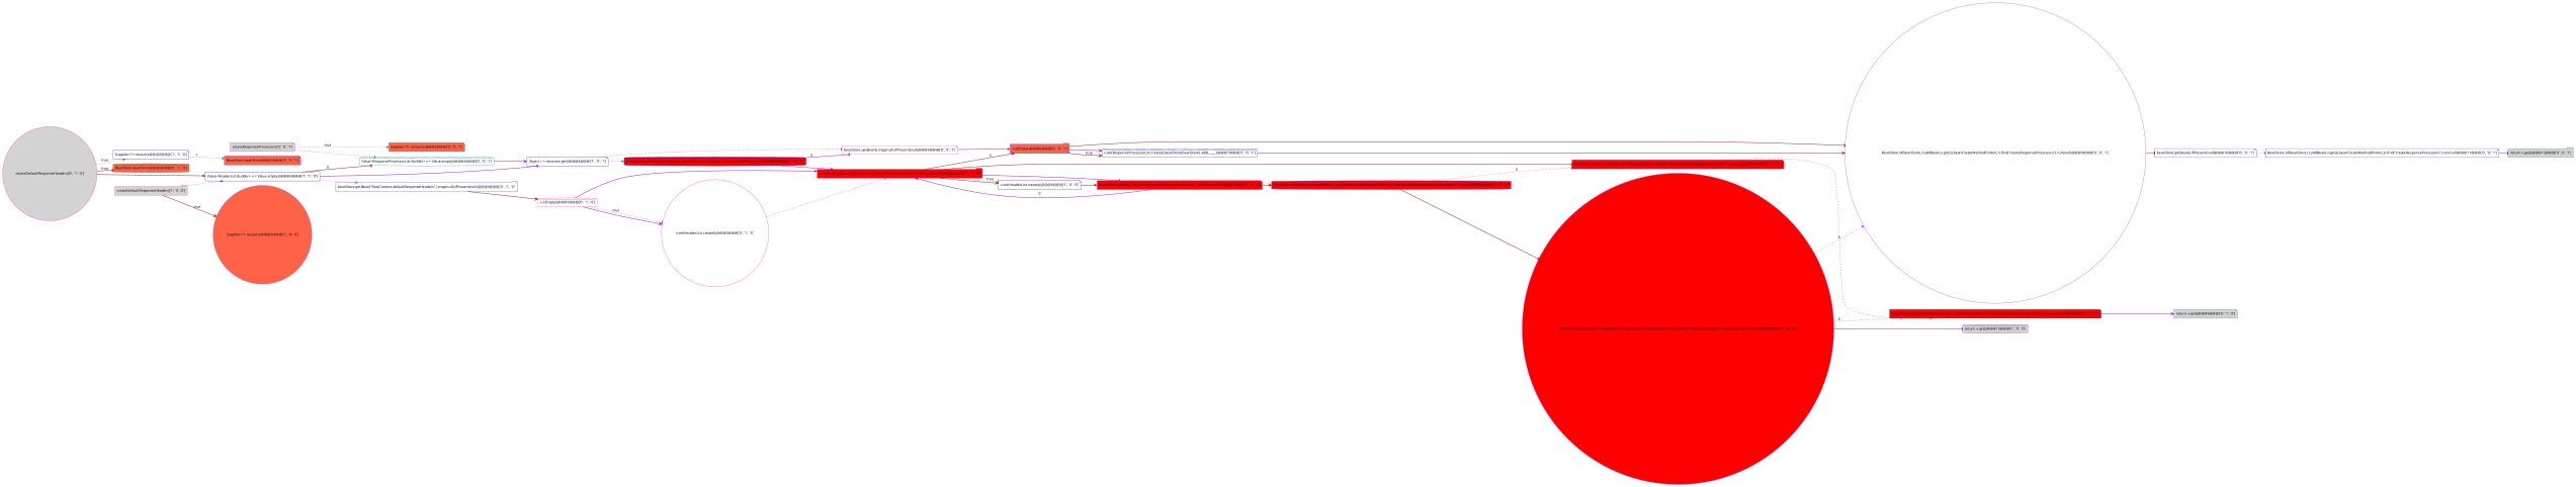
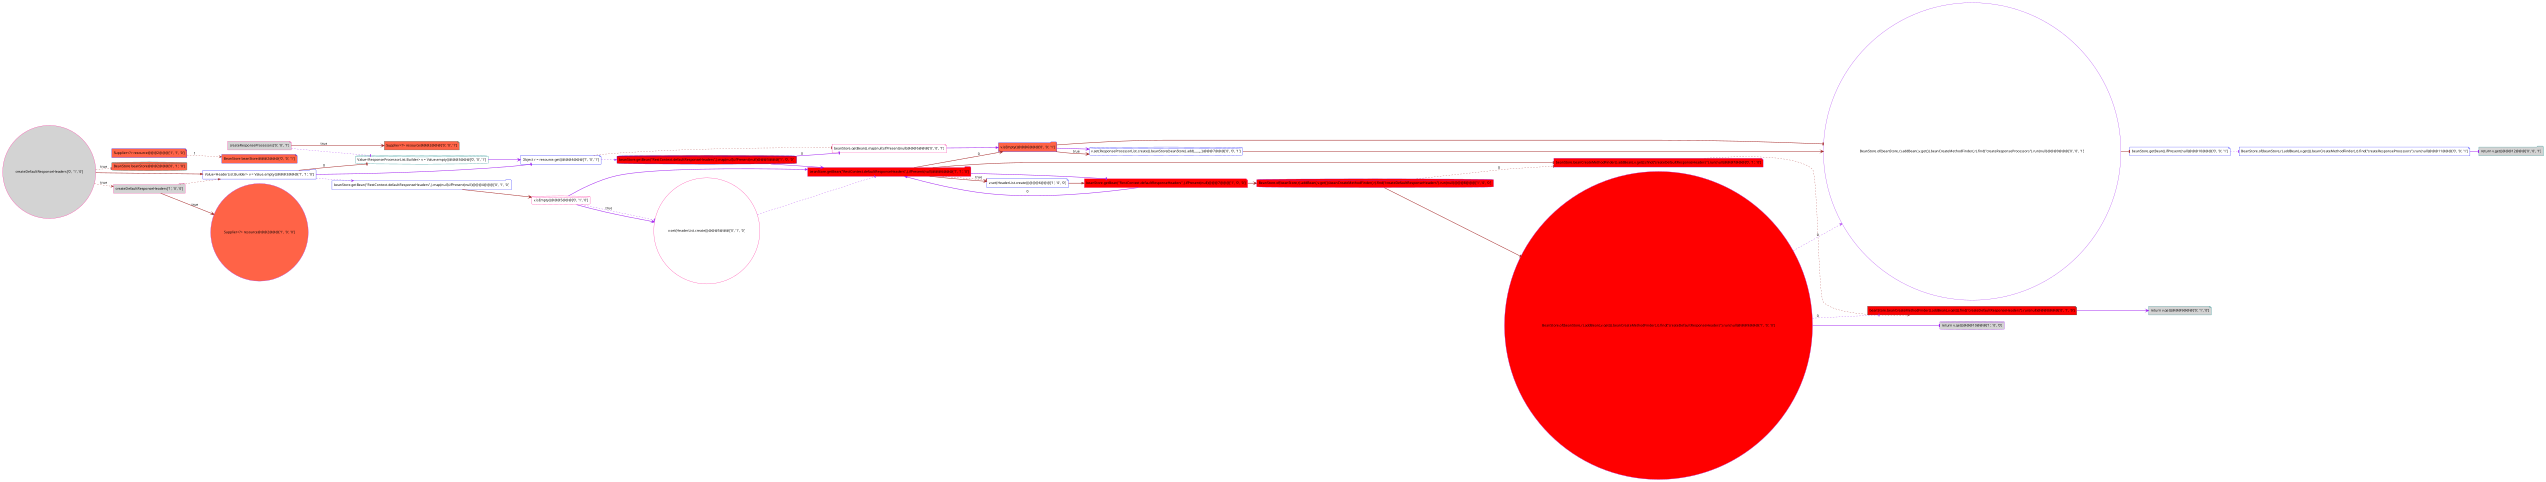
  digraph {
    fontname="Noto Sans"
    rankdir=LR
    node [color=blue fillcolor=white fontname="Noto Sans" shape=note style=filled]
    edge [arrowhead=tee color=brown fontname="Noto Sans" style=bold]
    n1 [label="Object r = resource.get()@@@4@@@['1', '0', '1']"]
    n2 [color=deeppink label="beanStore.getBean().map(null).ifPresent(null)@@@5@@@['0', '0', '1']"]
    n3 [fillcolor=red label="beanStore.getBean(\"RestContext.defaultResponseHeaders\",).map(null).ifPresent(null)@@@5@@@['1', '0', '0']" shape=cylinder]
    n4 [fillcolor=tomato label="v.isEmpty()@@@6@@@['0', '0', '1']" shape=folder]
    n5 [color=purple fillcolor=red label="beanStore.getBean(\"RestContext.defaultResponseHeaders\",).ifPresent(null)@@@6@@@['1', '1', '0']" shape=folder]
    n6 [label="beanStore.getBean().ifPresent(null)@@@10@@@['0', '0', '1']"]
    n7 [label="BeanStore.of(beanStore,r).addBean(,v.get()).beanCreateMethodFinder(,r).find(\"createResponseProcessors\").run(null)@@@11@@@['0', '0', '1']"]
    n8 [color=teal fillcolor=lightgray label="return v.get()@@@12@@@['0', '0', '1']" shape=folder]
    n9 [color=deeppink label="v.set(HeaderList.create())@@@5@@@['0', '1', '0']" shape=circle]
    n10 [color=purple fillcolor=red label="beanStore.beanCreateMethodFinder().addBean(,v.get()).find(\"createDefaultResponseHeaders\").run(null)@@@7@@@['0', '1', '0']"]
    n11 [color=deeppink fillcolor=red label="beanStore.getBean(\"RestContext.defaultResponseHeaders\",).ifPresent(null)@@@7@@@['1', '0', '0']"]
    n12 [label="v.set(HeaderList.create())@@@6@@@['1', '0', '0']"]
    n13 [label="beanStore.getBean(\"RestContext.defaultResponseHeaders\",).map(null).ifPresent(null)@@@4@@@['0', '1', '0']" shape=folder]
    n14 [color=deeppink label="v.isEmpty()@@@5@@@['0', '1', '0']" shape=cylinder]
    n15 [color=purple fillcolor=red label="BeanStore.of(beanStore,r).addBean(,v.get()).beanCreateMethodFinder(,r).find(\"createDefaultResponseHeaders\").run(null)@@@8@@@['1', '0', '0']" shape=cylinder]
    n16 [color=purple fillcolor=red label="BeanStore.of(beanStore,r).addBean(,v.get()).beanCreateMethodFinder(,r).find(\"createDefaultResponseHeaders\").run(null)@@@9@@@['1', '0', '0']" shape=circle]
    n17 [color=teal fillcolor=red label="beanStore.beanCreateMethodFinder().addBean(,v.get()).find(\"createDefaultResponseHeaders\").run(null)@@@8@@@['0', '1', '0']"]
    n18 [color=purple label="BeanStore.of(beanStore,r).addBean(,v.get()).beanCreateMethodFinder(,r).find(\"createResponseProcessors\").run(null)@@@9@@@['0', '0', '1']" shape=circle]
    n19 [color=purple fillcolor=lightgray label="return v.get()@@@10@@@['1', '0', '0']" shape=cylinder]
-   n20 [label="Supplier<?> resource@@@2@@@['1', '1', '0']"]
+   n20 [fillcolor=tomato label="Supplier<?> resource@@@2@@@['1', '1', '0']"]
    n21 [fillcolor=tomato label="BeanStore beanStore@@@2@@@['0', '0', '1']"]
    n22 [color=teal fillcolor=lightgray label="return v.get()@@@9@@@['0', '1', '0']"]
    n23 [label="v.set(ResponseProcessorList.create().beanStore(beanStore).add(,,,,,,,,))@@@7@@@['0', '0', '1']" shape=cylinder]
    n24 [color=teal fillcolor=tomato label="Supplier<?> resource@@@2@@@['0', '0', '1']"]
    n25 [color=teal fillcolor=tomato label="BeanStore beanStore@@@2@@@['0', '1', '0']" shape=cylinder]
    n26 [color=deeppink fillcolor=lightgray label="createDefaultResponseHeaders['0', '1', '0']" shape=circle]
    n27 [label="Value<HeaderList.Builder> v = Value.empty()@@@3@@@['1', '1', '0']" shape=folder]
    n28 [color=teal label="Value<ResponseProcessorList.Builder> v = Value.empty()@@@3@@@['0', '0', '1']" shape=cylinder]
    n29 [color=deeppink fillcolor=lightgray label="createDefaultResponseHeaders['1', '0', '0']" shape=folder]
    n30 [color=purple fillcolor=tomato label="Supplier<?> resource@@@2@@@['1', '0', '0']" shape=circle]
    n31 [color=deeppink fillcolor=lightgray label="createResponseProcessors['0', '0', '1']"]
    n1 -> n2 [style=dashed]
    n1 -> n3 [arrowhead=normal color=purple style=dashed]
    n2 -> n4 [arrowhead=normal color=purple]
    n3 -> n2 [color=purple label=0]
    n3 -> n5 [arrowhead=vee color=purple]
    n4 -> n18
    n4 -> n23 [arrowhead=vee color=purple]
    n4 -> n23 [arrowhead=vee label=true]
    n5 -> n4 [arrowhead=vee label=0]
    n5 -> n10
    n5 -> n11 [color=purple]
    n5 -> n12 [label=true style=dashed]
    n5 -> n12 [arrowhead=vee]
    n6 -> n7 [color=purple style=dashed]
    n7 -> n8 [color=purple]
    n9 -> n5 [color=purple style=dashed]
    n10 -> n17 [arrowhead=vee style=dashed]
    n11 -> n5 [arrowhead=normal color=purple label=0]
    n11 -> n15 [arrowhead=vee]
    n12 -> n11 [arrowhead=normal]
    n13 -> n14 [arrowhead=vee]
    n14 -> n5 [arrowhead=normal color=purple]
    n14 -> n9 [color=purple label=true style=dashed]
    n14 -> n9 [arrowhead=vee color=purple]
    n15 -> n10 [label=0 style=dashed]
    n15 -> n16
    n16 -> n17 [color=purple label=0 style=dashed]
    n16 -> n18 [arrowhead=vee color=purple label=0 style=dashed]
    n16 -> n19 [color=purple]
    n17 -> n22 [arrowhead=vee color=purple]
    n18 -> n6
    n20 -> n21 [arrowhead=vee label=1 style=dashed]
    n23 -> n18 [arrowhead=vee]
-   n26 -> n20 [arrowhead=vee label=true style=dashed]
-   n26 -> n25 [label=true]
+   n26 -> n29 [arrowhead=vee label=true style=dashed]
+   n26 -> n25 [label=true style=dashed]
    n26 -> n27 [arrowhead=normal]
    n27 -> n1 [color=purple]
    n27 -> n13 [arrowhead=vee color=purple style=dashed]
    n27 -> n28 [label=0]
    n28 -> n1 [arrowhead=vee color=purple]
    n29 -> n27 [arrowhead=normal style=dashed]
    n29 -> n30 [arrowhead=vee label=true]
-   n31 -> n24 [arrowhead=vee label=true style=dashed]
+   n31 -> n24 [arrowhead=vee label=true]
    n31 -> n28 [color=purple style=dashed]
  }
